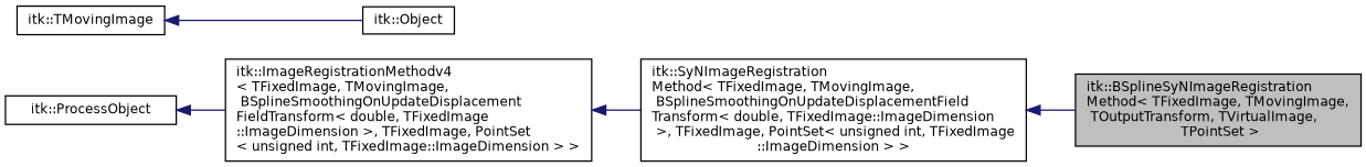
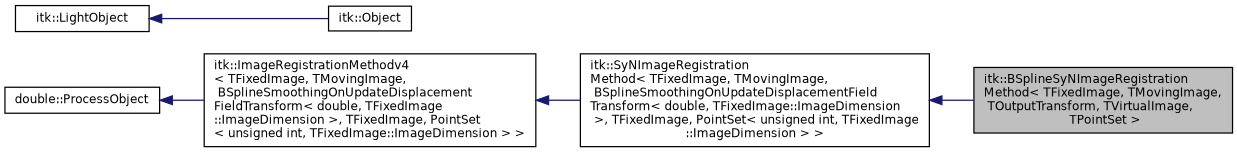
  digraph {
    rankdir=LR
    node [color=black fillcolor=white fontname=Helvetica fontsize=10 shape=record style=filled]
    edge [color=midnightblue dir=back fontname=Helvetica fontsize=10 labelfontname=Helvetica labelfontsize=10 style=solid]
    n1 [fillcolor=grey75 fontcolor=black height=0.2 label="itk::BSplineSyNImageRegistration\lMethod\< TFixedImage, TMovingImage,\l TOutputTransform, TVirtualImage,\l TPointSet \>" width=0.4]
    n2 [height=0.2 label="itk::SyNImageRegistration\lMethod\< TFixedImage, TMovingImage,\l BSplineSmoothingOnUpdateDisplacementField\lTransform\< double, TFixedImage::ImageDimension\l \>, TFixedImage, PointSet\< unsigned int, TFixedImage\l::ImageDimension \> \>" width=0.4]
    n3 [height=0.2 label="itk::ImageRegistrationMethodv4\l\< TFixedImage, TMovingImage,\l BSplineSmoothingOnUpdateDisplacement\lFieldTransform\< double, TFixedImage\l::ImageDimension \>, TFixedImage, PointSet\l\< unsigned int, TFixedImage::ImageDimension \> \>" width=0.4]
-   n4 [height=0.2 label="itk::ProcessObject" width=0.4]
+   n4 [height=0.2 label="double::ProcessObject" width=0.4]
    n5 [height=0.2 label="itk::Object" width=0.4]
-   n6 [height=0.2 label="itk::TMovingImage" width=0.4]
+   n6 [height=0.2 label="itk::LightObject" width=0.4]
    n2 -> n1
    n3 -> n2
    n4 -> n3
    n6 -> n5
  }
